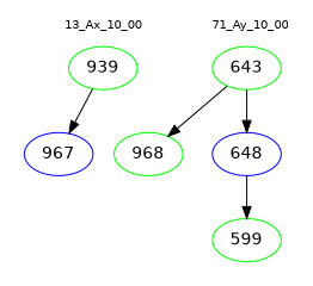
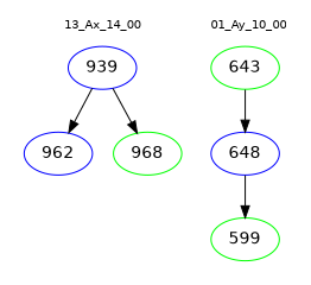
  digraph {
    fontname="DejaVu Sans"
    node [color=green fontname="DejaVu Sans"]
    edge [color=black fontname="DejaVu Sans"]
-   n1 [label=939]
-   n2 [color=blue label=967]
+   n1 [color=blue label=939]
+   n2 [color=blue label=962]
    n3 [label=968]
    n4 [label=643]
    n5 [label=599]
    n6 [color=blue label=648]
    subgraph cluster_1 {
      color=white
      fontsize=10
-     label="13_Ax_10_00"
+     label="13_Ax_14_00"
      n1
      n2
      n3
    }
    subgraph cluster_2 {
      color=white
      fontsize=10
-     label="71_Ay_10_00"
+     label="01_Ay_10_00"
      n4
      n5
      n6
    }
    n1 -> n2
-   n4 -> n3
+   n1 -> n3
    n4 -> n6
    n6 -> n5
  }
